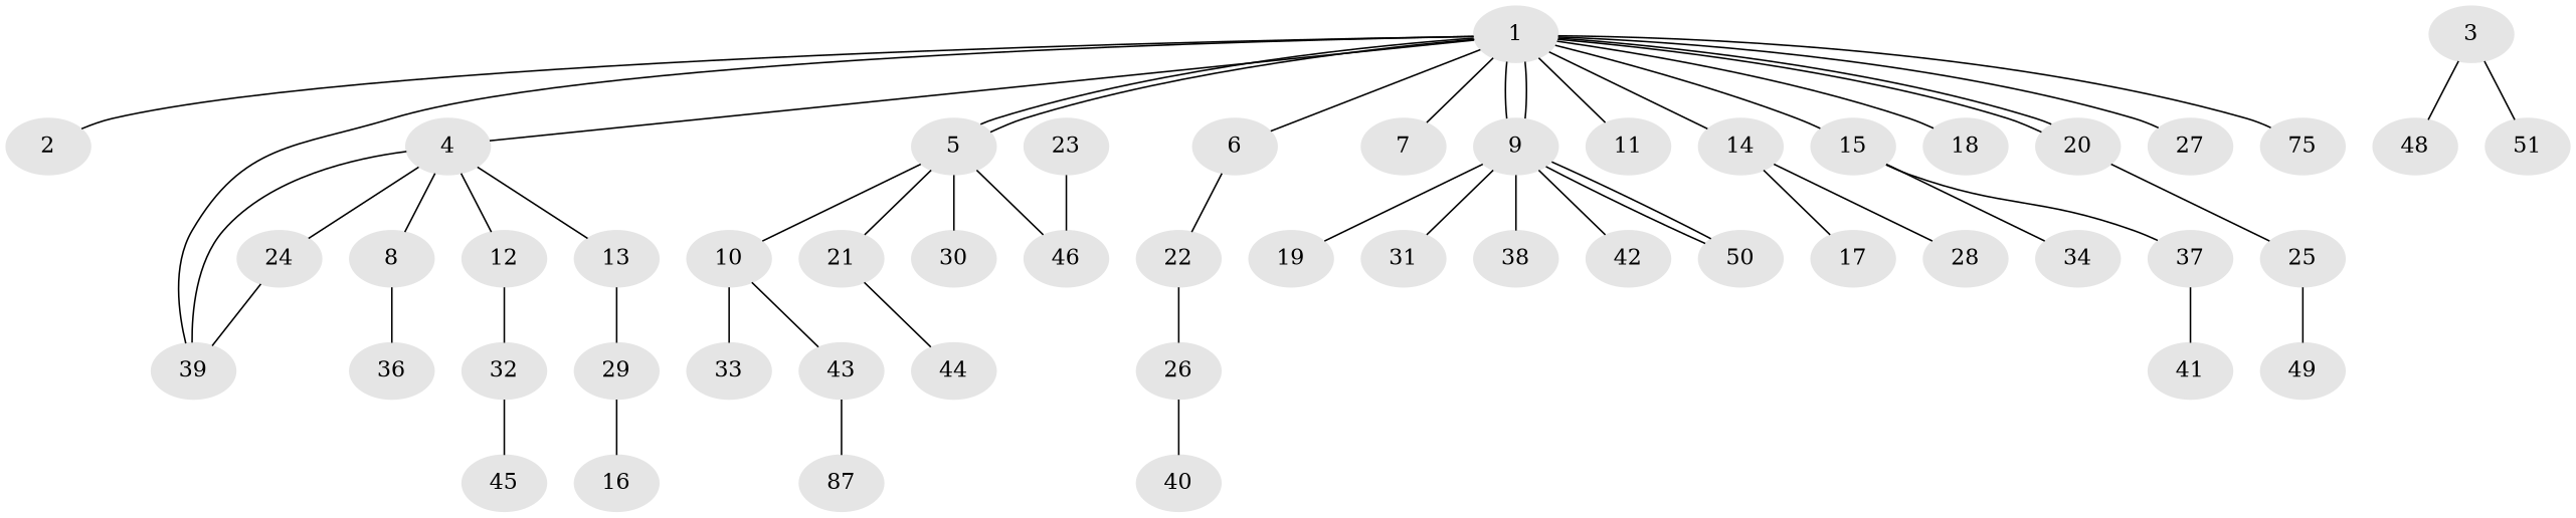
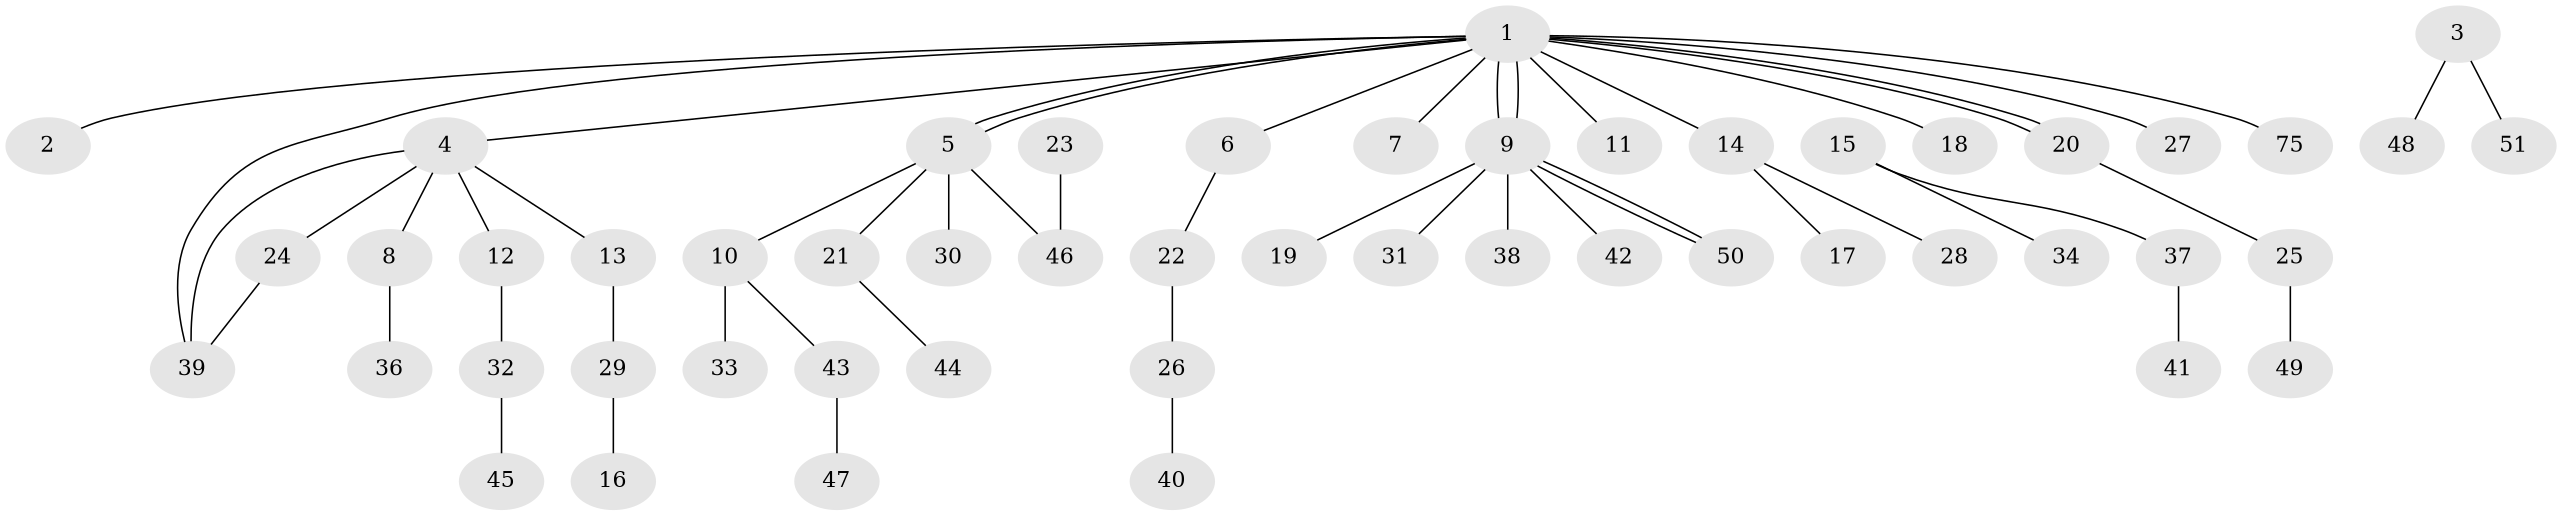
  graph {
    node [color=gray90 style=filled]
    1
    2
    4
    5
    6
    7
    9
    11
    14
    15
    18
    20
    27
    n14 [label=75]
    39
    3
    48
    51
    8
    12
    13
    24
    10
    21
    30
    46
    22
    19
    31
    38
    42
    50
    17
    28
    34
    37
    25
    36
    32
    29
    33
    43
    44
    26
    23
-   47 [label=87]
+   47
    45
    16
    41
    49
    40
    1 -- 2
    1 -- 4
    1 -- 5
    1 -- 5
    1 -- 6
    1 -- 7
    1 -- 9
    1 -- 9
    1 -- 11
    1 -- 14
-   1 -- 15
    1 -- 18
    1 -- 20
    1 -- 20
    1 -- 27
    1 -- n14
    1 -- 39
    4 -- 39
    4 -- 8
    4 -- 12
    4 -- 13
    4 -- 24
    5 -- 10
    5 -- 21
    5 -- 30
    5 -- 46
    6 -- 22
    9 -- 19
    9 -- 31
    9 -- 38
    9 -- 42
    9 -- 50
    9 -- 50
    14 -- 17
    14 -- 28
    15 -- 34
    15 -- 37
    20 -- 25
    3 -- 48
    3 -- 51
    8 -- 36
    12 -- 32
    13 -- 29
    24 -- 39
    10 -- 33
    10 -- 43
    21 -- 44
    22 -- 26
    37 -- 41
    25 -- 49
    32 -- 45
    29 -- 16
    43 -- 47
    26 -- 40
    23 -- 46
  }
